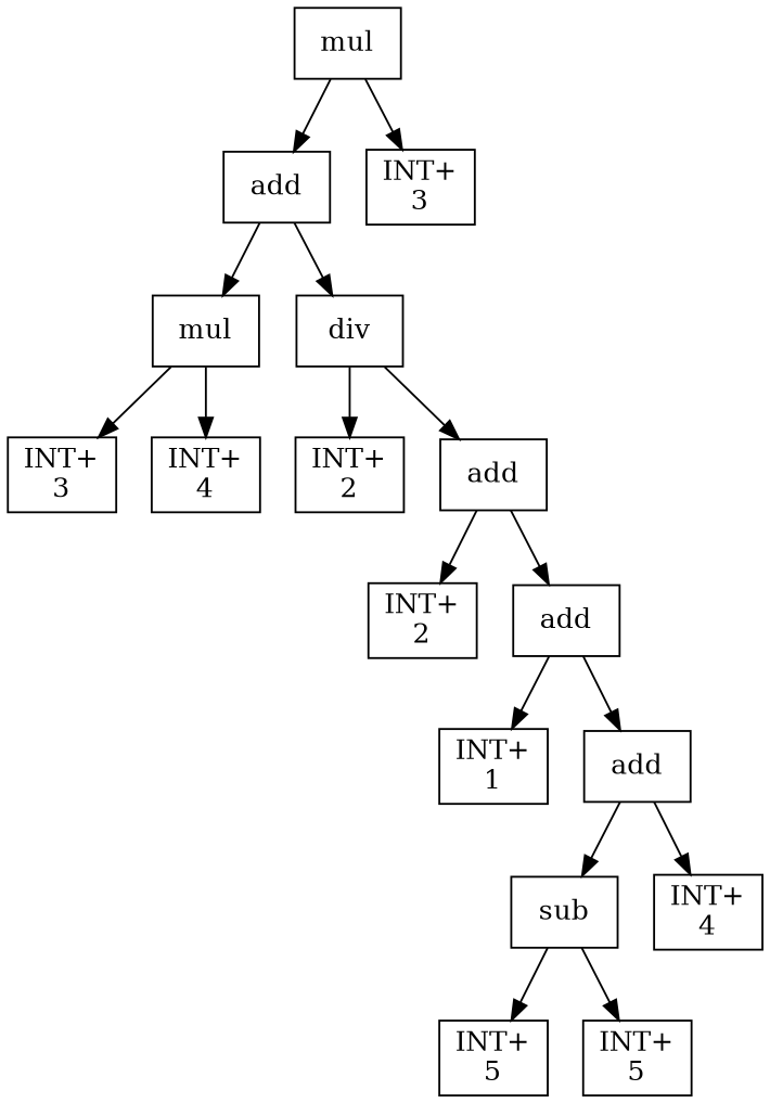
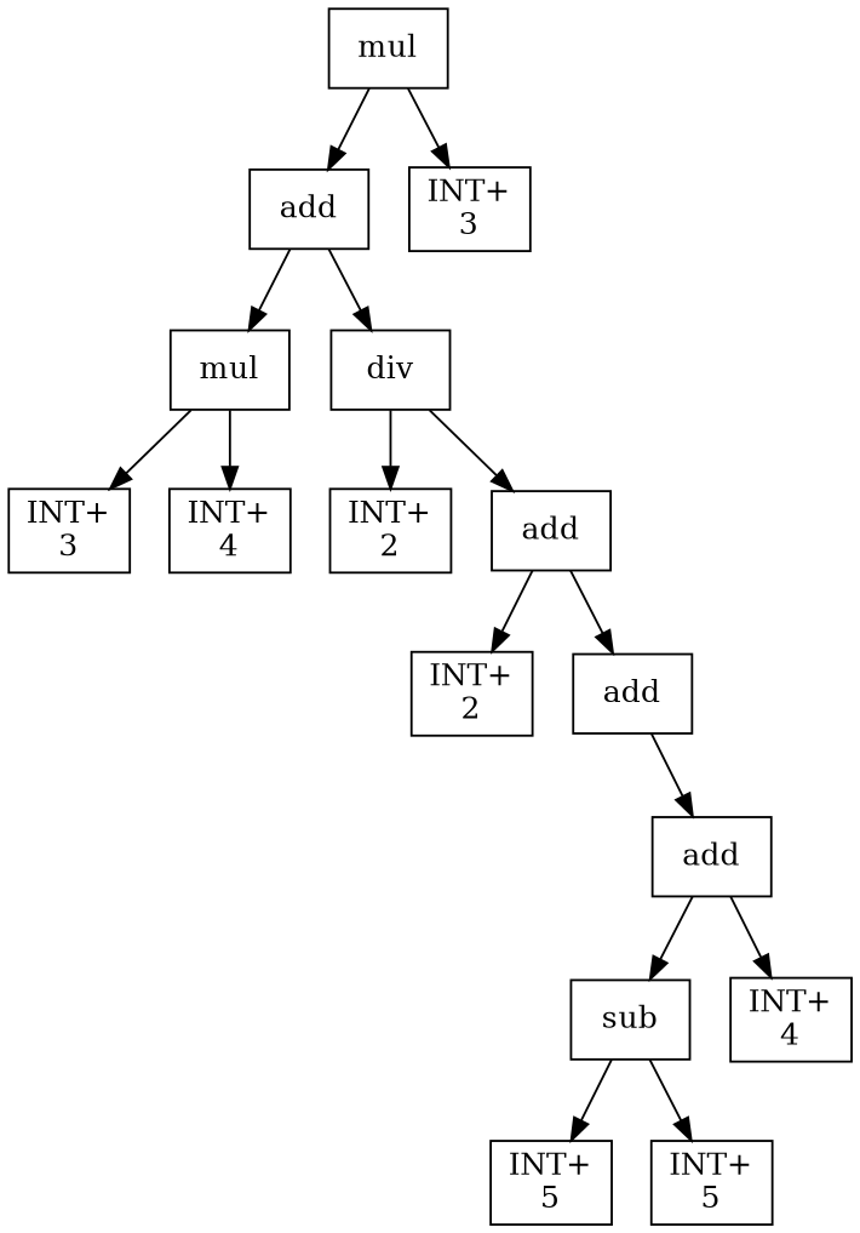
  digraph {
    node [shape=box]
    n1 [label=mul]
    n2 [label=add]
    n3 [label="INT+\n3"]
    n4 [label=mul]
    n5 [label=div]
    n6 [label="INT+\n3"]
    n7 [label="INT+\n4"]
    n8 [label="INT+\n2"]
    n9 [label=add]
    n10 [label="INT+\n2"]
    n11 [label=add]
-   n12 [label="INT+\n1"]
    n13 [label=add]
    n14 [label=sub]
    n15 [label="INT+\n4"]
    n16 [label="INT+\n5"]
    n17 [label="INT+\n5"]
    n1 -> n2
    n1 -> n3
    n2 -> n4
    n2 -> n5
    n4 -> n6
    n4 -> n7
    n5 -> n8
    n5 -> n9
    n9 -> n10
    n9 -> n11
-   n11 -> n12
    n11 -> n13
    n13 -> n14
    n13 -> n15
    n14 -> n16
    n14 -> n17
  }
